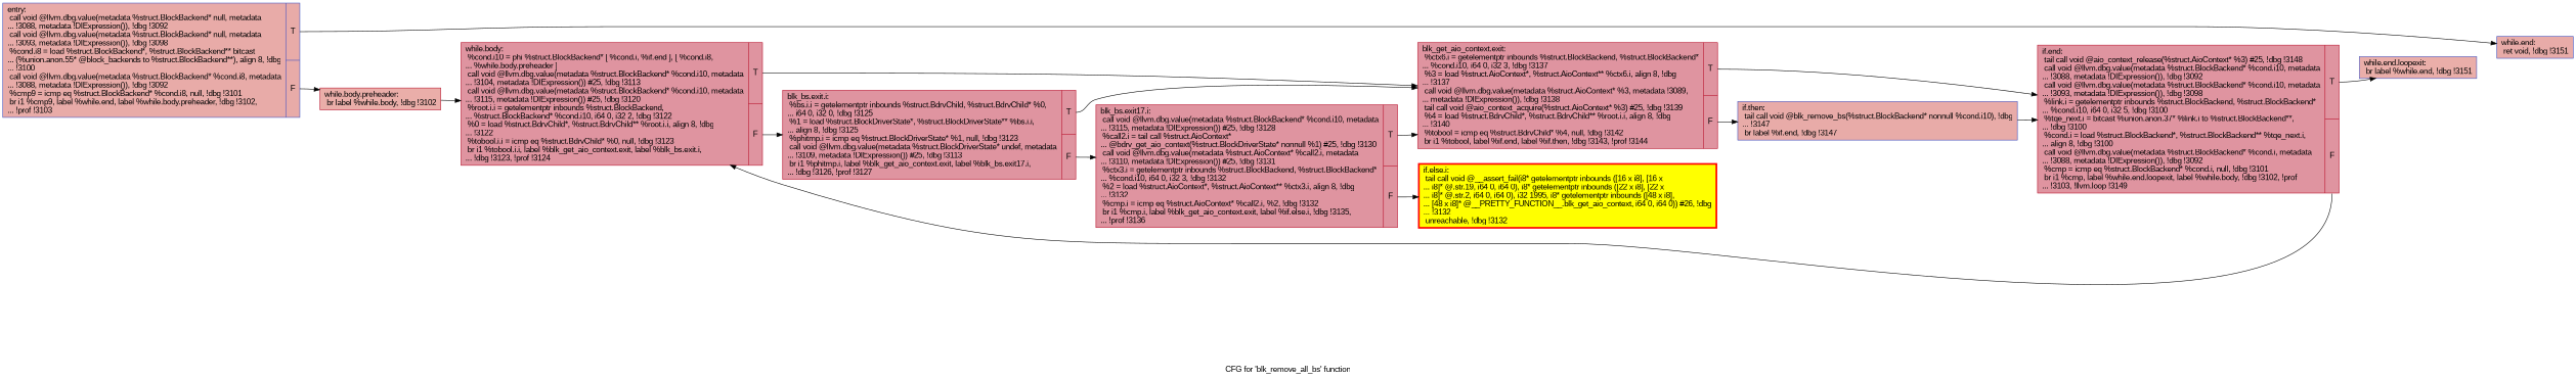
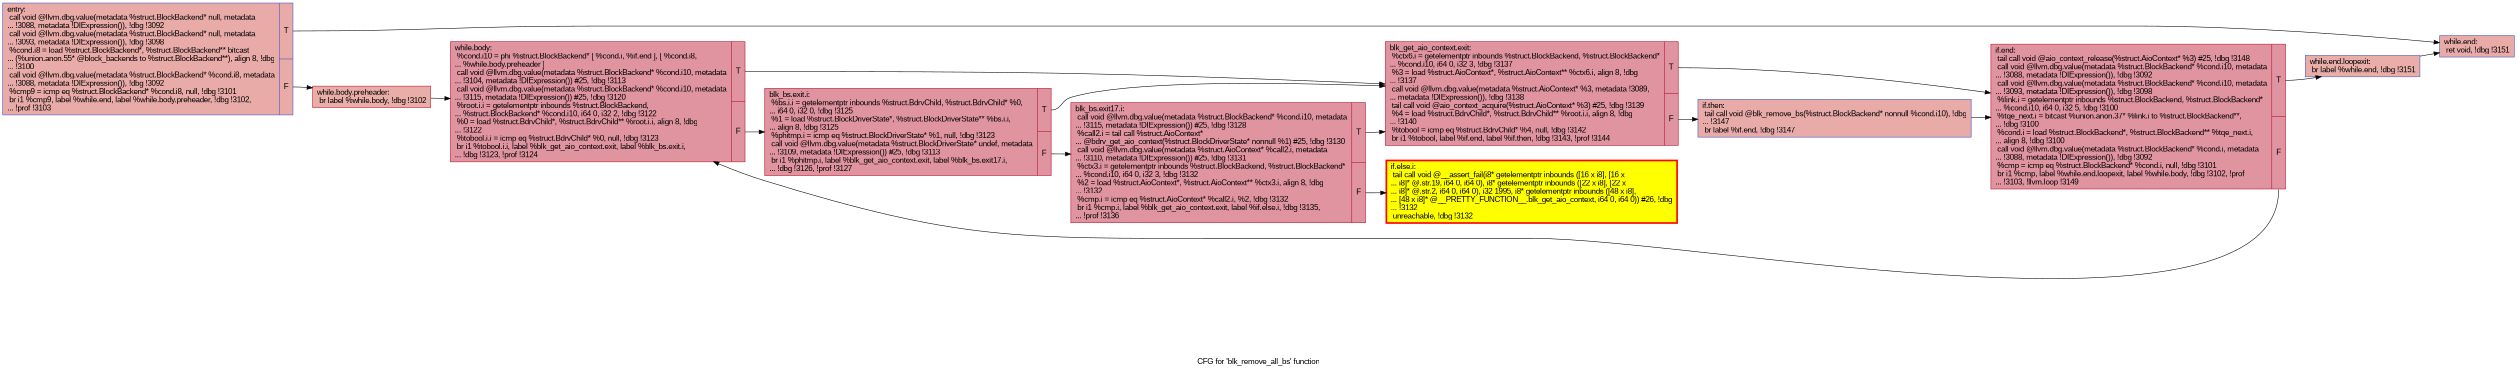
  digraph {
    fontname="Liberation Sans"
    label="CFG for 'blk_remove_all_bs' function"
    rankdir=LR
    node [color="#b70d28ff" fillcolor="#b70d2870" fontname="Liberation Sans" shape=record style=filled]
    edge [fontname="Liberation Sans" tailport=s0]
    n1 [color="#3d50c3ff" fillcolor="#cc403a70" label="{entry:\l  call void @llvm.dbg.value(metadata %struct.BlockBackend* null, metadata\l... !3088, metadata !DIExpression()), !dbg !3092\l  call void @llvm.dbg.value(metadata %struct.BlockBackend* null, metadata\l... !3093, metadata !DIExpression()), !dbg !3098\l  %cond.i8 = load %struct.BlockBackend*, %struct.BlockBackend** bitcast\l... (%union.anon.55* @block_backends to %struct.BlockBackend**), align 8, !dbg\l... !3100\l  call void @llvm.dbg.value(metadata %struct.BlockBackend* %cond.i8, metadata\l... !3088, metadata !DIExpression()), !dbg !3092\l  %cmp9 = icmp eq %struct.BlockBackend* %cond.i8, null, !dbg !3101\l  br i1 %cmp9, label %while.end, label %while.body.preheader, !dbg !3102,\l... !prof !3103\l|{<s0>T|<s1>F}}"]
    n2 [color="#3d50c3ff" fillcolor="#cc403a70" label="{while.end:                                        \l  ret void, !dbg !3151\l}"]
    n3 [fillcolor="#d0473d70" label="{while.body.preheader:                             \l  br label %while.body, !dbg !3102\l}"]
    n4 [label="{while.body:                                       \l  %cond.i10 = phi %struct.BlockBackend* [ %cond.i, %if.end ], [ %cond.i8,\l... %while.body.preheader ]\l  call void @llvm.dbg.value(metadata %struct.BlockBackend* %cond.i10, metadata\l... !3104, metadata !DIExpression()) #25, !dbg !3113\l  call void @llvm.dbg.value(metadata %struct.BlockBackend* %cond.i10, metadata\l... !3115, metadata !DIExpression()) #25, !dbg !3120\l  %root.i.i = getelementptr inbounds %struct.BlockBackend,\l... %struct.BlockBackend* %cond.i10, i64 0, i32 2, !dbg !3122\l  %0 = load %struct.BdrvChild*, %struct.BdrvChild** %root.i.i, align 8, !dbg\l... !3122\l  %tobool.i.i = icmp eq %struct.BdrvChild* %0, null, !dbg !3123\l  br i1 %tobool.i.i, label %blk_get_aio_context.exit, label %blk_bs.exit.i,\l... !dbg !3123, !prof !3124\l|{<s0>T|<s1>F}}"]
    n5 [label="{blk_get_aio_context.exit:                         \l  %ctx6.i = getelementptr inbounds %struct.BlockBackend, %struct.BlockBackend*\l... %cond.i10, i64 0, i32 3, !dbg !3137\l  %3 = load %struct.AioContext*, %struct.AioContext** %ctx6.i, align 8, !dbg\l... !3137\l  call void @llvm.dbg.value(metadata %struct.AioContext* %3, metadata !3089,\l... metadata !DIExpression()), !dbg !3138\l  tail call void @aio_context_acquire(%struct.AioContext* %3) #25, !dbg !3139\l  %4 = load %struct.BdrvChild*, %struct.BdrvChild** %root.i.i, align 8, !dbg\l... !3140\l  %tobool = icmp eq %struct.BdrvChild* %4, null, !dbg !3142\l  br i1 %tobool, label %if.end, label %if.then, !dbg !3143, !prof !3144\l|{<s0>T|<s1>F}}"]
    n6 [label="{blk_bs.exit.i:                                    \l  %bs.i.i = getelementptr inbounds %struct.BdrvChild, %struct.BdrvChild* %0,\l... i64 0, i32 0, !dbg !3125\l  %1 = load %struct.BlockDriverState*, %struct.BlockDriverState** %bs.i.i,\l... align 8, !dbg !3125\l  %phitmp.i = icmp eq %struct.BlockDriverState* %1, null, !dbg !3123\l  call void @llvm.dbg.value(metadata %struct.BlockDriverState* undef, metadata\l... !3109, metadata !DIExpression()) #25, !dbg !3113\l  br i1 %phitmp.i, label %blk_get_aio_context.exit, label %blk_bs.exit17.i,\l... !dbg !3126, !prof !3127\l|{<s0>T|<s1>F}}"]
    n7 [label="{if.end:                                           \l  tail call void @aio_context_release(%struct.AioContext* %3) #25, !dbg !3148\l  call void @llvm.dbg.value(metadata %struct.BlockBackend* %cond.i10, metadata\l... !3088, metadata !DIExpression()), !dbg !3092\l  call void @llvm.dbg.value(metadata %struct.BlockBackend* %cond.i10, metadata\l... !3093, metadata !DIExpression()), !dbg !3098\l  %link.i = getelementptr inbounds %struct.BlockBackend, %struct.BlockBackend*\l... %cond.i10, i64 0, i32 5, !dbg !3100\l  %tqe_next.i = bitcast %union.anon.37* %link.i to %struct.BlockBackend**,\l... !dbg !3100\l  %cond.i = load %struct.BlockBackend*, %struct.BlockBackend** %tqe_next.i,\l... align 8, !dbg !3100\l  call void @llvm.dbg.value(metadata %struct.BlockBackend* %cond.i, metadata\l... !3088, metadata !DIExpression()), !dbg !3092\l  %cmp = icmp eq %struct.BlockBackend* %cond.i, null, !dbg !3101\l  br i1 %cmp, label %while.end.loopexit, label %while.body, !dbg !3102, !prof\l... !3103, !llvm.loop !3149\l|{<s0>T|<s1>F}}"]
    n8 [color="#3d50c3ff" fillcolor="#cc403a70" label="{if.then:                                          \l  tail call void @blk_remove_bs(%struct.BlockBackend* nonnull %cond.i10), !dbg\l... !3147\l  br label %if.end, !dbg !3147\l}"]
    n9 [label="{blk_bs.exit17.i:                                  \l  call void @llvm.dbg.value(metadata %struct.BlockBackend* %cond.i10, metadata\l... !3115, metadata !DIExpression()) #25, !dbg !3128\l  %call2.i = tail call %struct.AioContext*\l... @bdrv_get_aio_context(%struct.BlockDriverState* nonnull %1) #25, !dbg !3130\l  call void @llvm.dbg.value(metadata %struct.AioContext* %call2.i, metadata\l... !3110, metadata !DIExpression()) #25, !dbg !3131\l  %ctx3.i = getelementptr inbounds %struct.BlockBackend, %struct.BlockBackend*\l... %cond.i10, i64 0, i32 3, !dbg !3132\l  %2 = load %struct.AioContext*, %struct.AioContext** %ctx3.i, align 8, !dbg\l... !3132\l  %cmp.i = icmp eq %struct.AioContext* %call2.i, %2, !dbg !3132\l  br i1 %cmp.i, label %blk_get_aio_context.exit, label %if.else.i, !dbg !3135,\l... !prof !3136\l|{<s0>T|<s1>F}}"]
    n10 [color="#3d50c3ff" fillcolor="#d0473d70" label="{while.end.loopexit:                               \l  br label %while.end, !dbg !3151\l}"]
    n11 [color=red fillcolor=yellow label="{if.else.i:                                        \l  tail call void @__assert_fail(i8* getelementptr inbounds ([16 x i8], [16 x\l... i8]* @.str.19, i64 0, i64 0), i8* getelementptr inbounds ([22 x i8], [22 x\l... i8]* @.str.2, i64 0, i64 0), i32 1995, i8* getelementptr inbounds ([48 x i8],\l... [48 x i8]* @__PRETTY_FUNCTION__.blk_get_aio_context, i64 0, i64 0)) #26, !dbg\l... !3132\l  unreachable, !dbg !3132\l}" penwidth=3.0]
    n1 -> n2
    n1 -> n3 [tailport=s1]
    n3 -> n4
    n4 -> n5
    n4 -> n6 [tailport=s1]
    n5 -> n7
    n5 -> n8 [tailport=s1]
    n6 -> n5
    n6 -> n9 [tailport=s1]
    n7 -> n4 [tailport=s1]
    n7 -> n10
    n8 -> n7
    n9 -> n5
    n9 -> n11 [tailport=s1]
+   n10 -> n2
  }
